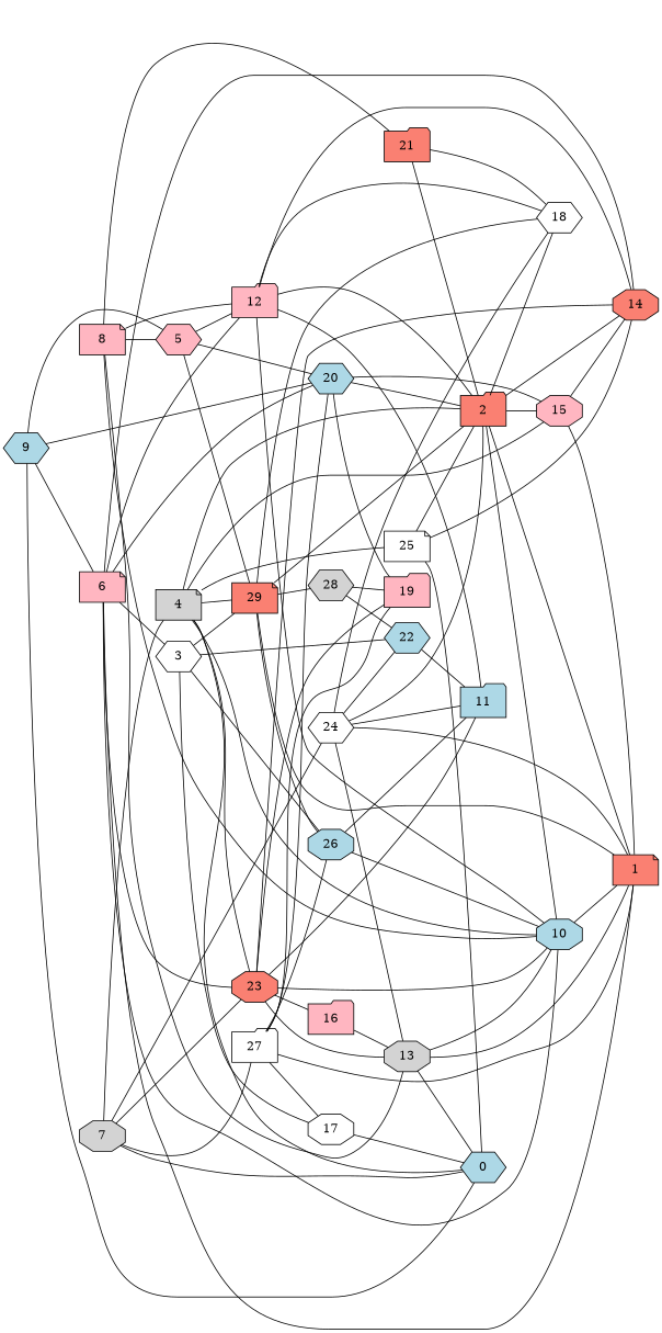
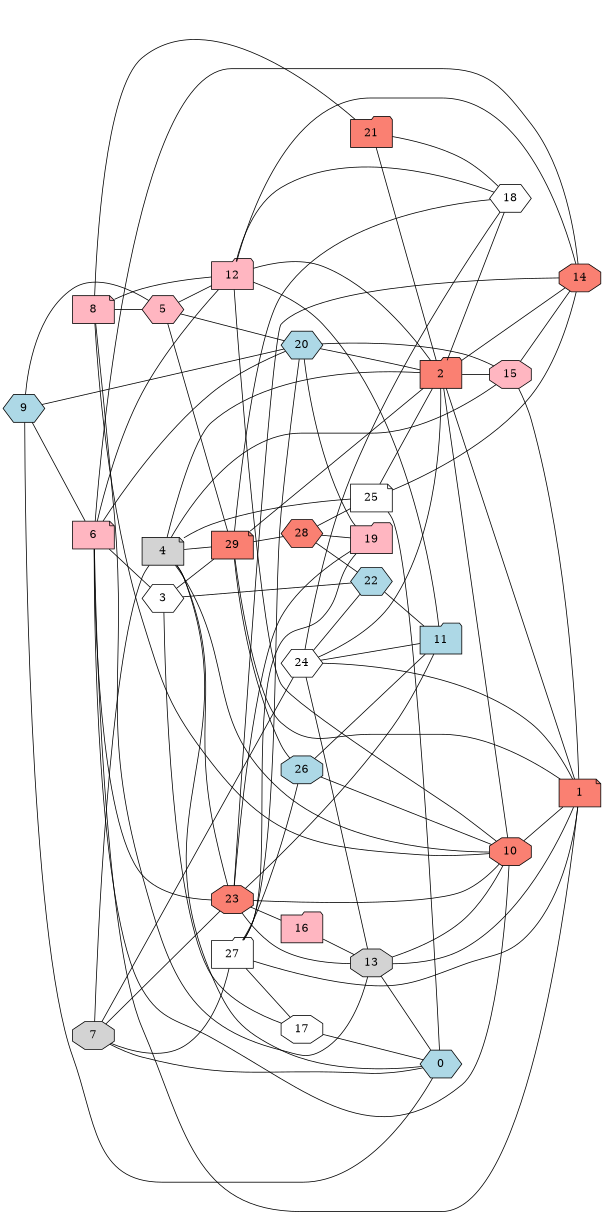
  digraph {
    rankdir=LR
    node [fillcolor=lightpink shape=hexagon style=filled]
    edge [color=black dir=none]
    12 [shape=folder]
-   10 [fillcolor=lightblue shape=octagon]
+   10 [fillcolor=salmon shape=octagon]
    1 [fillcolor=salmon shape=note]
    11 [fillcolor=lightblue shape=folder]
    4 [fillcolor=lightgrey shape=note]
    15 [shape=octagon]
    29 [fillcolor=salmon shape=note]
    0 [fillcolor=lightblue]
    23 [fillcolor=salmon shape=octagon]
    2 [fillcolor=salmon shape=folder]
    25 [fillcolor=white shape=note]
    14 [fillcolor=salmon shape=octagon]
    8 [shape=note]
    13 [fillcolor=lightgrey shape=octagon]
    21 [fillcolor=salmon shape=folder]
    5
-   28 [fillcolor=lightgrey]
+   28 [fillcolor=salmon]
    26 [fillcolor=lightblue shape=octagon]
    18 [fillcolor=white]
    19 [shape=folder]
    22 [fillcolor=lightblue]
    27 [fillcolor=white shape=folder]
    17 [fillcolor=white shape=octagon]
    20 [fillcolor=lightblue]
    9 [fillcolor=lightblue]
    6 [shape=note]
    7 [fillcolor=lightgrey shape=octagon]
    16 [shape=folder]
    24 [fillcolor=white]
    3 [fillcolor=white]
    subgraph sub_1 {
      12
      10
      1
      11
      4
      15
      29
      0
      23
      2
      25
      14
      8
      13
      21
      5
      28
      26
      18
      19
      22
      27
      17
      20
      9
      6
      7
      16
      24
      3
    }
    12 -> 10
    12 -> 11
    12 -> 2
    10 -> 1
    4 -> 10
    4 -> 15
    4 -> 29
    4 -> 0
    4 -> 23
    4 -> 2
    4 -> 25
    15 -> 1
    15 -> 14
    29 -> 1
    29 -> 2
    29 -> 28
    29 -> 26
    29 -> 18
    23 -> 10
    23 -> 11
    23 -> 14
    23 -> 13
    23 -> 19
    23 -> 16
    2 -> 10
    2 -> 1
    2 -> 15
    2 -> 14
    2 -> 18
    25 -> 0
    25 -> 2
    25 -> 14
    14 -> 12
    8 -> 12
    8 -> 10
    8 -> 13
    8 -> 21
    8 -> 5
    13 -> 10
    13 -> 1
    13 -> 0
    21 -> 2
    21 -> 18
    5 -> 12
    5 -> 29
    5 -> 20
+   28 -> 25
    28 -> 19
    28 -> 22
    26 -> 10
    26 -> 11
    18 -> 12
    22 -> 11
    27 -> 1
    27 -> 26
    27 -> 19
    27 -> 17
    27 -> 20
    17 -> 0
    20 -> 15
    20 -> 2
    20 -> 19
    9 -> 0
    9 -> 5
    9 -> 20
    9 -> 6
    6 -> 12
    6 -> 10
    6 -> 1
    6 -> 23
    6 -> 14
    6 -> 20
    6 -> 3
    7 -> 4
    7 -> 0
    7 -> 23
    7 -> 27
    7 -> 24
    16 -> 13
    24 -> 1
    24 -> 11
    24 -> 2
    24 -> 13
    24 -> 18
    24 -> 22
    3 -> 29
-   3 -> 26
    3 -> 22
    3 -> 17
  }
